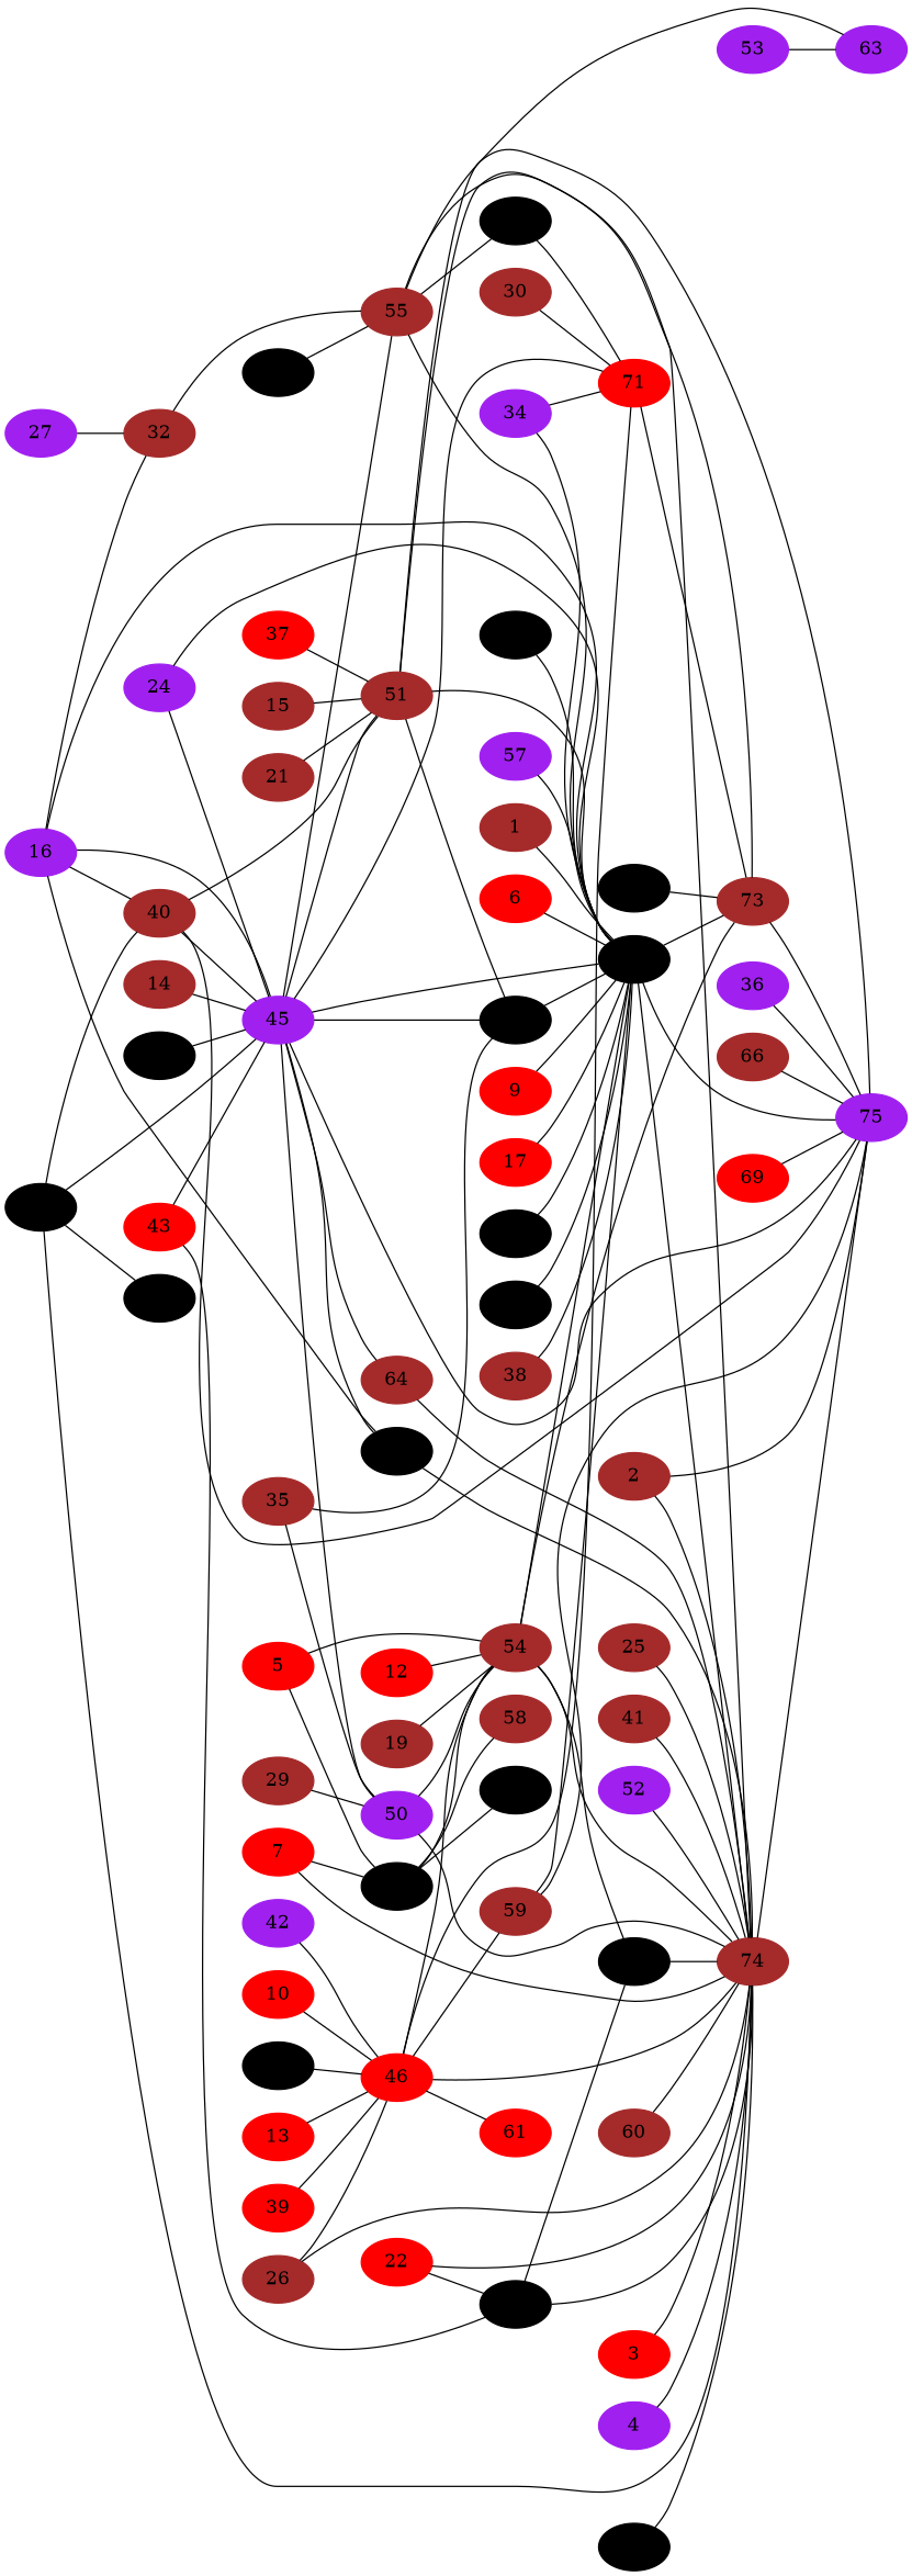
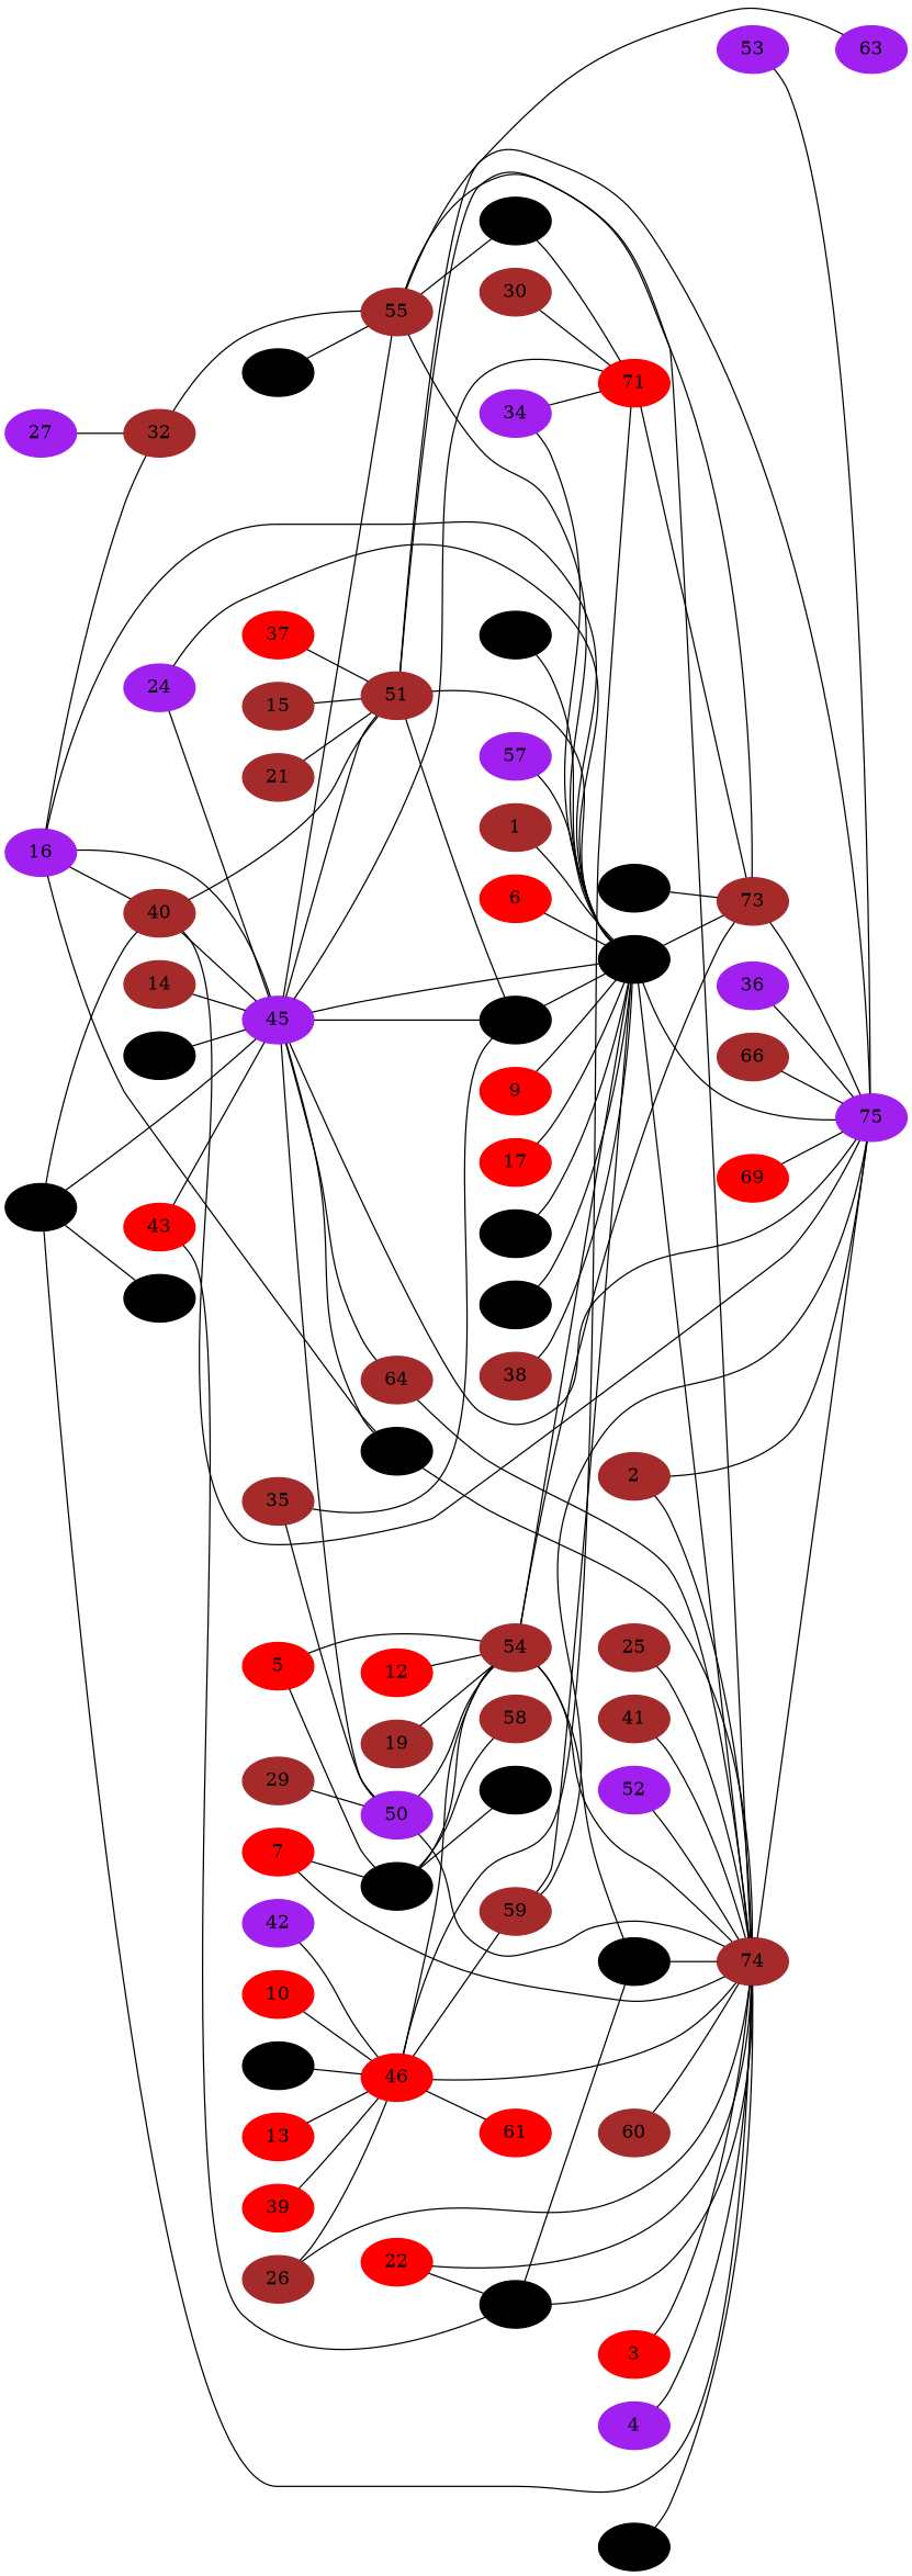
  graph {
    rankdir=LR
    node [color=brown style=filled]
    edge [weight=1.0]
    72 [color=black]
    1
    74
    75 [color=purple]
    73
    2
    3 [color=red]
    4 [color=purple]
    5 [color=red]
    48 [color=black]
    54
    58
    68 [color=black]
    65 [color=black]
    6 [color=red]
    7 [color=red]
    9 [color=red]
    10 [color=red]
    46 [color=red]
    71 [color=red]
    59
    61 [color=red]
    11 [color=black]
    12 [color=red]
    13 [color=red]
    45 [color=purple]
    14
    51
    56 [color=black]
    50 [color=purple]
    55
    70 [color=black]
    64
    15
    16 [color=purple]
    32
    40
    17 [color=red]
    18 [color=black]
    44 [color=black]
    19
    20 [color=black]
    21
    22 [color=red]
    47 [color=black]
    23 [color=black]
    24 [color=purple]
    25
    26
    27 [color=purple]
    28 [color=black]
    29
    30
    31 [color=black]
    62 [color=black]
    63 [color=purple]
    33 [color=black]
    34 [color=purple]
    35
    36 [color=purple]
    37 [color=red]
    38
    39 [color=red]
    41
    42 [color=purple]
    43 [color=red]
    49 [color=black]
    52 [color=purple]
    53 [color=purple]
    57 [color=purple]
    60
    66
    67 [color=black]
    69 [color=red]
    72 -- 74
    72 -- 75
    72 -- 73
    1 -- 72
    74 -- 75
    73 -- 75
    2 -- 74
    2 -- 75
    3 -- 74
    4 -- 74
    5 -- 48
    5 -- 54
    48 -- 54
    48 -- 58
    48 -- 68
    54 -- 72
    54 -- 74
    54 -- 73
    54 -- 65
    65 -- 74 [weight=2.0]
    6 -- 72
    7 -- 74
    7 -- 48
    9 -- 72
    10 -- 46
    46 -- 74
    46 -- 54
    46 -- 71
    46 -- 59
    46 -- 61
    71 -- 73
    59 -- 72
    59 -- 75
    11 -- 46
    12 -- 54
    13 -- 46
    45 -- 72
    45 -- 75 [weight=2.0]
    45 -- 71
    45 -- 51
    45 -- 56
    45 -- 50
    45 -- 55
    45 -- 70
    45 -- 64
    14 -- 45
    51 -- 72 [weight=2.0]
    51 -- 75 [weight=2.0]
    51 -- 73
    51 -- 70 [weight=2.0]
    56 -- 74
    50 -- 74
    50 -- 54
    55 -- 72
    55 -- 74
    55 -- 62
    55 -- 63
    70 -- 72
    64 -- 74
    15 -- 51
    16 -- 72
    16 -- 45
    16 -- 56
    16 -- 32
    16 -- 40
    32 -- 55
    40 -- 75
    40 -- 45
    40 -- 51 [weight=2.0]
    17 -- 72
    18 -- 74
    18 -- 45
    18 -- 40
    18 -- 44
    19 -- 54
    20 -- 74
    21 -- 51
    22 -- 74
    22 -- 47
    47 -- 74
    47 -- 65
    23 -- 72
    24 -- 72
    24 -- 45
    25 -- 74
    26 -- 74
    26 -- 46
    27 -- 32
    28 -- 72
    29 -- 50
    30 -- 71
    31 -- 55
    62 -- 71
    33 -- 45
    34 -- 72
    34 -- 71
    35 -- 50
    35 -- 70
    36 -- 75
    37 -- 51
    38 -- 72
    39 -- 46
    41 -- 74
    42 -- 46
    43 -- 45
    43 -- 47
    49 -- 72
    52 -- 74
-   53 -- 63 [weight=2.0]
+   53 -- 75 [weight=2.0]
    57 -- 72
    60 -- 74
    66 -- 75
    67 -- 73
    69 -- 75
  }
